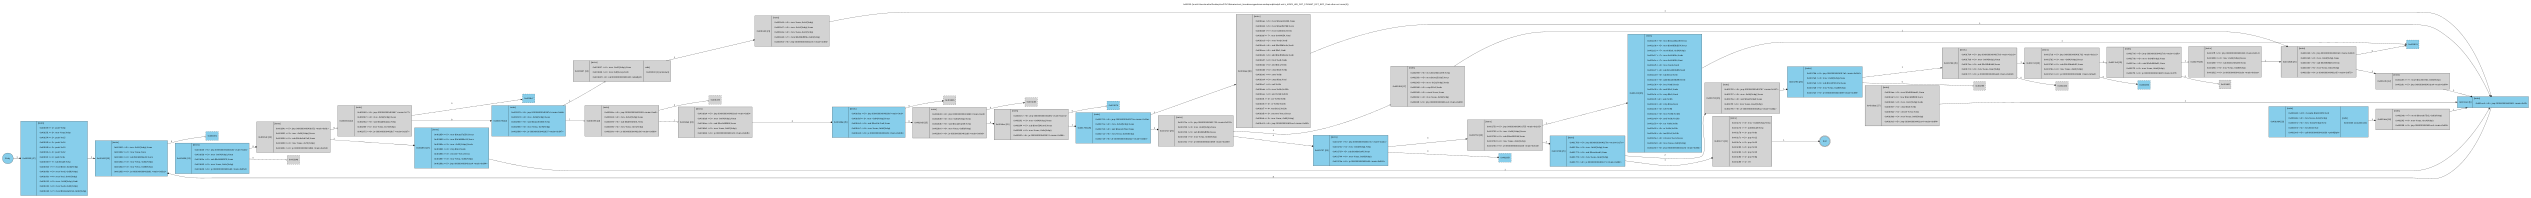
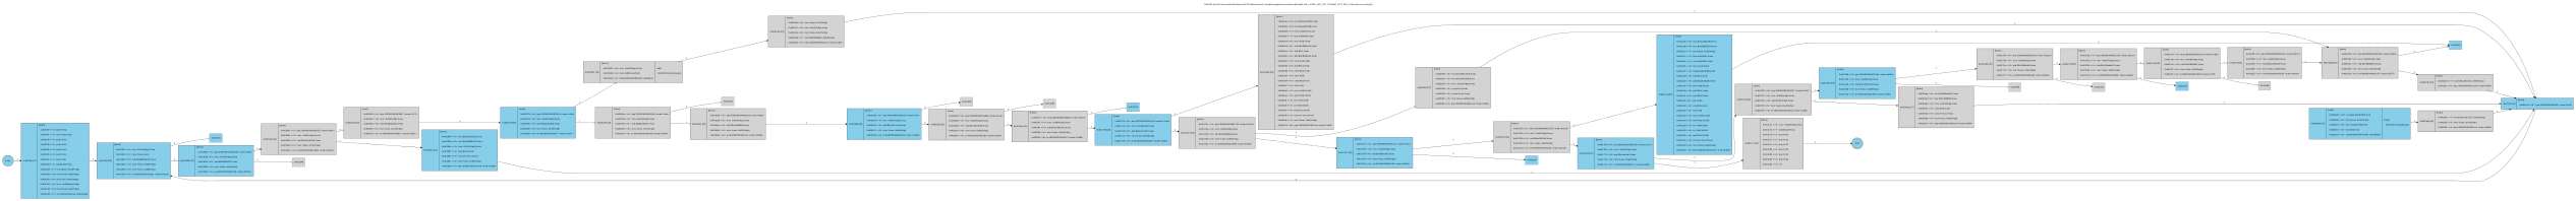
  digraph {
    fontname="Liberation Sans"
    label="0x4015f0 (/mnt/c/Users/mathe/Desktop/tcc/POCII/binaries/extr_linuxdriversgpudrmmsmdispmdp5mdp5.xml.h_MDP5_WB_DST_FORMAT_DST_BPP_Final-ollvm.out::main(0))"
    labelloc=t
    rankdir=LR
    node [fillcolor=lightgrey fontname="Liberation Sans" shape=record style=filled]
    edge [arrowhead=normal fontname="Liberation Sans"]
    Entry [fillcolor=skyblue height=0.3 shape=circle width=0.3]
    n2 [fillcolor=skyblue label="{\n     0x4015f0 [47]\l\n     | [instrs]\l\n     &nbsp;&nbsp;0x4015f0 \<+1\>: push %rbp\l\n     &nbsp;&nbsp;0x4015f1 \<+3\>: mov %rsp,%rbp\l\n     &nbsp;&nbsp;0x4015f4 \<+2\>: push %r15\l\n     &nbsp;&nbsp;0x4015f6 \<+2\>: push %r14\l\n     &nbsp;&nbsp;0x4015f8 \<+2\>: push %r13\l\n     &nbsp;&nbsp;0x4015fa \<+2\>: push %r12\l\n     &nbsp;&nbsp;0x4015fc \<+1\>: push %rbx\l\n     &nbsp;&nbsp;0x4015fd \<+7\>: sub $0xa8,%rsp\l\n     &nbsp;&nbsp;0x401604 \<+7\>: movl $0x0,-0x34(%rbp)\l\n     &nbsp;&nbsp;0x40160b \<+3\>: mov %edi,-0x38(%rbp)\l\n     &nbsp;&nbsp;0x40160e \<+4\>: mov %rsi,-0x40(%rbp)\l\n     &nbsp;&nbsp;0x401612 \<+3\>: mov -0x38(%rbp),%edi\l\n     &nbsp;&nbsp;0x401615 \<+3\>: mov %edi,-0x30(%rbp)\l\n     &nbsp;&nbsp;0x401618 \<+7\>: movl $0x9e1a67a5,-0x60(%rbp)\l\n  }"]
    n3 [fillcolor=skyblue label="{\n     0x40161f [23]\l\n     | [instrs]\l\n     &nbsp;&nbsp;0x40161f \<+3\>: mov -0x60(%rbp),%eax\l\n     &nbsp;&nbsp;0x401622 \<+2\>: mov %eax,%ecx\l\n     &nbsp;&nbsp;0x401624 \<+6\>: sub $0x961bbe41,%ecx\l\n     &nbsp;&nbsp;0x40162a \<+3\>: mov %eax,-0x64(%rbp)\l\n     &nbsp;&nbsp;0x40162d \<+3\>: mov %ecx,-0x68(%rbp)\l\n     &nbsp;&nbsp;0x401630 \<+6\>: je 0000000000401b91 \<main+0x5a1\>\l\n  }"]
    n4 [fillcolor=skyblue label="{\n     0x401b91\l\n  }" style="dashed,filled"]
    n5 [fillcolor=skyblue label="{\n     0x401636 [22]\l\n     | [instrs]\l\n     &nbsp;&nbsp;0x401636 \<+5\>: jmp 000000000040163b \<main+0x4b\>\l\n     &nbsp;&nbsp;0x40163b \<+3\>: mov -0x64(%rbp),%eax\l\n     &nbsp;&nbsp;0x40163e \<+5\>: sub $0x9858f973,%eax\l\n     &nbsp;&nbsp;0x401643 \<+3\>: mov %eax,-0x6c(%rbp)\l\n     &nbsp;&nbsp;0x401646 \<+6\>: je 0000000000401b4d \<main+0x55d\>\l\n  }"]
    n6 [label="{\n     0x401b4d\l\n  }" style="dashed,filled"]
    n7 [label="{\n     0x40164c [22]\l\n     | [instrs]\l\n     &nbsp;&nbsp;0x40164c \<+5\>: jmp 0000000000401651 \<main+0x61\>\l\n     &nbsp;&nbsp;0x401651 \<+3\>: mov -0x64(%rbp),%eax\l\n     &nbsp;&nbsp;0x401654 \<+5\>: sub $0x9e1a67a5,%eax\l\n     &nbsp;&nbsp;0x401659 \<+3\>: mov %eax,-0x70(%rbp)\l\n     &nbsp;&nbsp;0x40165c \<+6\>: je 0000000000401854 \<main+0x264\>\l\n  }"]
    n8 [fillcolor=skyblue label="{\n     0x401854 [27]\l\n     | [instrs]\l\n     &nbsp;&nbsp;0x401854 \<+5\>: mov $0xacd7a550,%eax\l\n     &nbsp;&nbsp;0x401859 \<+5\>: mov $0x3d999e31,%ecx\l\n     &nbsp;&nbsp;0x40185e \<+3\>: mov -0x30(%rbp),%edx\l\n     &nbsp;&nbsp;0x401861 \<+3\>: cmp $0x2,%edx\l\n     &nbsp;&nbsp;0x401864 \<+3\>: cmovne %ecx,%eax\l\n     &nbsp;&nbsp;0x401867 \<+3\>: mov %eax,-0x60(%rbp)\l\n     &nbsp;&nbsp;0x40186a \<+5\>: jmp 0000000000401ce4 \<main+0x6f4\>\l\n  }"]
    n9 [label="{\n     0x401662 [22]\l\n     | [instrs]\l\n     &nbsp;&nbsp;0x401662 \<+5\>: jmp 0000000000401667 \<main+0x77\>\l\n     &nbsp;&nbsp;0x401667 \<+3\>: mov -0x64(%rbp),%eax\l\n     &nbsp;&nbsp;0x40166a \<+5\>: sub $0xab6b2a12,%eax\l\n     &nbsp;&nbsp;0x40166f \<+3\>: mov %eax,-0x74(%rbp)\l\n     &nbsp;&nbsp;0x401672 \<+6\>: je 00000000004018c7 \<main+0x2d7\>\l\n  }"]
    Exit [fillcolor=skyblue height=0.3 peripheries=2 shape=circle width=0.3]
    n11 [fillcolor=skyblue label="{\n     0x401ce4 [5]\l\n     | [instrs]\l\n     &nbsp;&nbsp;0x401ce4 \<+5\>: jmp 000000000040161f \<main+0x2f\>\l\n  }"]
-   n12 [fillcolor=skyblue label="{\n     0x4018c7\l\n  }" style="dashed,filled"]
    n13 [fillcolor=skyblue label="{\n     0x401678 [22]\l\n     | [instrs]\l\n     &nbsp;&nbsp;0x401678 \<+5\>: jmp 000000000040167d \<main+0x8d\>\l\n     &nbsp;&nbsp;0x40167d \<+3\>: mov -0x64(%rbp),%eax\l\n     &nbsp;&nbsp;0x401680 \<+5\>: sub $0xacd7a550,%eax\l\n     &nbsp;&nbsp;0x401685 \<+3\>: mov %eax,-0x78(%rbp)\l\n     &nbsp;&nbsp;0x401688 \<+6\>: je 0000000000401937 \<main+0x347\>\l\n  }"]
    n14 [fillcolor=skyblue label="{\n     0x401831\l\n  }" style="dashed,filled"]
    n15 [label="{\n     0x401937 [13]\l\n     | [instrs]\l\n     &nbsp;&nbsp;0x401937 \<+4\>: mov -0x40(%rbp),%rax\l\n     &nbsp;&nbsp;0x40193b \<+4\>: mov 0x8(%rax),%rdi\l\n     &nbsp;&nbsp;0x40193f \<+5\>: call 0000000000401040 \<atoi@plt\>\l\n     | [calls]\l\n     &nbsp;&nbsp;0x401040 \{1\} (unknown)\l\n  }"]
    n16 [label="{\n     0x40168e [22]\l\n     | [instrs]\l\n     &nbsp;&nbsp;0x40168e \<+5\>: jmp 0000000000401693 \<main+0xa3\>\l\n     &nbsp;&nbsp;0x401693 \<+3\>: mov -0x64(%rbp),%eax\l\n     &nbsp;&nbsp;0x401696 \<+5\>: sub $0xb692e3e1,%eax\l\n     &nbsp;&nbsp;0x40169b \<+3\>: mov %eax,-0x7c(%rbp)\l\n     &nbsp;&nbsp;0x40169e \<+6\>: je 0000000000401c86 \<main+0x696\>\l\n  }"]
    n17 [label="{\n     0x401c65 [12]\l\n     | [instrs]\l\n     &nbsp;&nbsp;0x401c65 \<+7\>: movl $0xce0eeb0,-0x60(%rbp)\l\n     &nbsp;&nbsp;0x401c6c \<+5\>: jmp 0000000000401ce4 \<main+0x6f4\>\l\n  }"]
    n18 [label="{\n     0x401944 [21]\l\n     | [instrs]\l\n     &nbsp;&nbsp;0x401944 \<+3\>: mov %eax,-0x44(%rbp)\l\n     &nbsp;&nbsp;0x401947 \<+3\>: mov -0x44(%rbp),%eax\l\n     &nbsp;&nbsp;0x40194a \<+3\>: mov %eax,-0x2c(%rbp)\l\n     &nbsp;&nbsp;0x40194d \<+7\>: movl $0xf4bdf05b,-0x60(%rbp)\l\n     &nbsp;&nbsp;0x401954 \<+5\>: jmp 0000000000401ce4 \<main+0x6f4\>\l\n  }"]
    n19 [label="{\n     0x401c86\l\n  }" style="dashed,filled"]
    n20 [label="{\n     0x4016a4 [22]\l\n     | [instrs]\l\n     &nbsp;&nbsp;0x4016a4 \<+5\>: jmp 00000000004016a9 \<main+0xb9\>\l\n     &nbsp;&nbsp;0x4016a9 \<+3\>: mov -0x64(%rbp),%eax\l\n     &nbsp;&nbsp;0x4016ac \<+5\>: sub $0xc3d3f808,%eax\l\n     &nbsp;&nbsp;0x4016b1 \<+3\>: mov %eax,-0x80(%rbp)\l\n     &nbsp;&nbsp;0x4016b4 \<+6\>: je 00000000004019c5 \<main+0x3d5\>\l\n  }"]
    n21 [label="{\n     0x401818 [25]\l\n     | [instrs]\l\n     &nbsp;&nbsp;0x401818 \<+5\>: jmp 000000000040181d \<main+0x22d\>\l\n     &nbsp;&nbsp;0x40181d \<+3\>: mov -0x64(%rbp),%eax\l\n     &nbsp;&nbsp;0x401820 \<+5\>: sub $0x6858d254,%eax\l\n     &nbsp;&nbsp;0x401825 \<+6\>: mov %eax,-0xbc(%rbp)\l\n     &nbsp;&nbsp;0x40182b \<+6\>: je 0000000000401c65 \<main+0x675\>\l\n  }"]
    n22 [fillcolor=skyblue label="{\n     0x4016ba [25]\l\n     | [instrs]\l\n     &nbsp;&nbsp;0x4016ba \<+5\>: jmp 00000000004016bf \<main+0xcf\>\l\n     &nbsp;&nbsp;0x4016bf \<+3\>: mov -0x64(%rbp),%eax\l\n     &nbsp;&nbsp;0x4016c2 \<+5\>: sub $0xc91c7ce9,%eax\l\n     &nbsp;&nbsp;0x4016c7 \<+6\>: mov %eax,-0x84(%rbp)\l\n     &nbsp;&nbsp;0x4016cd \<+6\>: je 000000000040192b \<main+0x33b\>\l\n  }"]
    n23 [label="{\n     0x40192b\l\n  }" style="dashed,filled"]
    n24 [label="{\n     0x4016d3 [25]\l\n     | [instrs]\l\n     &nbsp;&nbsp;0x4016d3 \<+5\>: jmp 00000000004016d8 \<main+0xe8\>\l\n     &nbsp;&nbsp;0x4016d8 \<+3\>: mov -0x64(%rbp),%eax\l\n     &nbsp;&nbsp;0x4016db \<+5\>: sub $0xca461239,%eax\l\n     &nbsp;&nbsp;0x4016e0 \<+6\>: mov %eax,-0x88(%rbp)\l\n     &nbsp;&nbsp;0x4016e6 \<+6\>: je 0000000000401cd6 \<main+0x6e6\>\l\n  }"]
    n25 [label="{\n     0x4017ff [25]\l\n     | [instrs]\l\n     &nbsp;&nbsp;0x4017ff \<+5\>: jmp 0000000000401804 \<main+0x214\>\l\n     &nbsp;&nbsp;0x401804 \<+3\>: mov -0x64(%rbp),%eax\l\n     &nbsp;&nbsp;0x401807 \<+5\>: sub $0x5ce38236,%eax\l\n     &nbsp;&nbsp;0x40180c \<+6\>: mov %eax,-0xb8(%rbp)\l\n     &nbsp;&nbsp;0x401812 \<+6\>: je 0000000000401c9e \<main+0x6ae\>\l\n  }"]
    n26 [fillcolor=skyblue label="{\n     0x4019d4 [23]\l\n     | [instrs]\l\n     &nbsp;&nbsp;0x4019d4 \<+10\>: movabs $0x4020f2,%rdi\l\n     &nbsp;&nbsp;0x4019de \<+3\>: mov %eax,-0x4c(%rbp)\l\n     &nbsp;&nbsp;0x4019e1 \<+3\>: mov -0x4c(%rbp),%esi\l\n     &nbsp;&nbsp;0x4019e4 \<+2\>: mov $0x0,%al\l\n     &nbsp;&nbsp;0x4019e6 \<+5\>: call 0000000000401030 \<printf@plt\>\l\n     | [calls]\l\n     &nbsp;&nbsp;0x401030 \{1\} (unknown)\l\n  }"]
    n27 [label="{\n     0x4019eb [18]\l\n     | [instrs]\l\n     &nbsp;&nbsp;0x4019eb \<+7\>: movl $0xeceb75e2,-0x60(%rbp)\l\n     &nbsp;&nbsp;0x4019f2 \<+6\>: mov %eax,-0xc4(%rbp)\l\n     &nbsp;&nbsp;0x4019f8 \<+5\>: jmp 0000000000401ce4 \<main+0x6f4\>\l\n  }"]
    n28 [label="{\n     0x401cd6\l\n  }" style="dashed,filled"]
    n29 [label="{\n     0x4016ec [25]\l\n     | [instrs]\l\n     &nbsp;&nbsp;0x4016ec \<+5\>: jmp 00000000004016f1 \<main+0x101\>\l\n     &nbsp;&nbsp;0x4016f1 \<+3\>: mov -0x64(%rbp),%eax\l\n     &nbsp;&nbsp;0x4016f4 \<+5\>: sub $0xe5341ee9,%eax\l\n     &nbsp;&nbsp;0x4016f9 \<+6\>: mov %eax,-0x8c(%rbp)\l\n     &nbsp;&nbsp;0x4016ff \<+6\>: je 0000000000401974 \<main+0x384\>\l\n  }"]
    n30 [label="{\n     0x40186f\l\n  }" style="dashed,filled"]
    n31 [fillcolor=skyblue label="{\n     0x401974\l\n  }" style="dashed,filled"]
    n32 [fillcolor=skyblue label="{\n     0x401705 [25]\l\n     | [instrs]\l\n     &nbsp;&nbsp;0x401705 \<+5\>: jmp 000000000040170a \<main+0x11a\>\l\n     &nbsp;&nbsp;0x40170a \<+3\>: mov -0x64(%rbp),%eax\l\n     &nbsp;&nbsp;0x40170d \<+5\>: sub $0xeceb75e2,%eax\l\n     &nbsp;&nbsp;0x401712 \<+6\>: mov %eax,-0x90(%rbp)\l\n     &nbsp;&nbsp;0x401718 \<+6\>: je 0000000000401bae \<main+0x5be\>\l\n  }"]
    n33 [label="{\n     0x4017e6 [25]\l\n     | [instrs]\l\n     &nbsp;&nbsp;0x4017e6 \<+5\>: jmp 00000000004017eb \<main+0x1fb\>\l\n     &nbsp;&nbsp;0x4017eb \<+3\>: mov -0x64(%rbp),%eax\l\n     &nbsp;&nbsp;0x4017ee \<+5\>: sub $0x3d999e31,%eax\l\n     &nbsp;&nbsp;0x4017f3 \<+6\>: mov %eax,-0xb4(%rbp)\l\n     &nbsp;&nbsp;0x4017f9 \<+6\>: je 000000000040186f \<main+0x27f\>\l\n  }"]
    n34 [label="{\n     0x401bae [88]\l\n     | [instrs]\l\n     &nbsp;&nbsp;0x401bae \<+5\>: mov $0xca461239,%eax\l\n     &nbsp;&nbsp;0x401bb3 \<+5\>: mov $0xa3587dd,%ecx\l\n     &nbsp;&nbsp;0x401bb8 \<+7\>: mov 0x40404c,%edx\l\n     &nbsp;&nbsp;0x401bbf \<+7\>: mov 0x404054,%esi\l\n     &nbsp;&nbsp;0x401bc6 \<+2\>: mov %edx,%edi\l\n     &nbsp;&nbsp;0x401bc8 \<+6\>: sub $0x4f0d9e1e,%edi\l\n     &nbsp;&nbsp;0x401bce \<+3\>: sub $0x1,%edi\l\n     &nbsp;&nbsp;0x401bd1 \<+6\>: add $0x4f0d9e1e,%edi\l\n     &nbsp;&nbsp;0x401bd7 \<+3\>: imul %edi,%edx\l\n     &nbsp;&nbsp;0x401bda \<+3\>: and $0x1,%edx\l\n     &nbsp;&nbsp;0x401bdd \<+3\>: cmp $0x0,%edx\l\n     &nbsp;&nbsp;0x401be0 \<+4\>: sete %r8b\l\n     &nbsp;&nbsp;0x401be4 \<+3\>: cmp $0xa,%esi\l\n     &nbsp;&nbsp;0x401be7 \<+4\>: setl %r9b\l\n     &nbsp;&nbsp;0x401beb \<+3\>: mov %r8b,%r10b\l\n     &nbsp;&nbsp;0x401bee \<+3\>: and %r9b,%r10b\l\n     &nbsp;&nbsp;0x401bf1 \<+3\>: xor %r9b,%r8b\l\n     &nbsp;&nbsp;0x401bf4 \<+3\>: or %r8b,%r10b\l\n     &nbsp;&nbsp;0x401bf7 \<+4\>: test $0x1,%r10b\l\n     &nbsp;&nbsp;0x401bfb \<+3\>: cmovne %ecx,%eax\l\n     &nbsp;&nbsp;0x401bfe \<+3\>: mov %eax,-0x60(%rbp)\l\n     &nbsp;&nbsp;0x401c01 \<+5\>: jmp 0000000000401ce4 \<main+0x6f4\>\l\n  }"]
    n35 [label="{\n     0x40171e [25]\l\n     | [instrs]\l\n     &nbsp;&nbsp;0x40171e \<+5\>: jmp 0000000000401723 \<main+0x133\>\l\n     &nbsp;&nbsp;0x401723 \<+3\>: mov -0x64(%rbp),%eax\l\n     &nbsp;&nbsp;0x401726 \<+5\>: sub $0xf4bdf05b,%eax\l\n     &nbsp;&nbsp;0x40172b \<+6\>: mov %eax,-0x94(%rbp)\l\n     &nbsp;&nbsp;0x401731 \<+6\>: je 0000000000401959 \<main+0x369\>\l\n  }"]
    n36 [fillcolor=skyblue label="{\n     0x401b9d\l\n  }" style="dashed,filled"]
    n37 [label="{\n     0x401959 [27]\l\n     | [instrs]\l\n     &nbsp;&nbsp;0x401959 \<+5\>: mov $0xe5341ee9,%eax\l\n     &nbsp;&nbsp;0x40195e \<+5\>: mov $0xe1503a5,%ecx\l\n     &nbsp;&nbsp;0x401963 \<+3\>: mov -0x2c(%rbp),%edx\l\n     &nbsp;&nbsp;0x401966 \<+3\>: cmp $0x1,%edx\l\n     &nbsp;&nbsp;0x401969 \<+3\>: cmovl %ecx,%eax\l\n     &nbsp;&nbsp;0x40196c \<+3\>: mov %eax,-0x60(%rbp)\l\n     &nbsp;&nbsp;0x40196f \<+5\>: jmp 0000000000401ce4 \<main+0x6f4\>\l\n  }"]
    n38 [fillcolor=skyblue label="{\n     0x401737 [25]\l\n     | [instrs]\l\n     &nbsp;&nbsp;0x401737 \<+5\>: jmp 000000000040173c \<main+0x14c\>\l\n     &nbsp;&nbsp;0x40173c \<+3\>: mov -0x64(%rbp),%eax\l\n     &nbsp;&nbsp;0x40173f \<+5\>: sub $0xfab0cef0,%eax\l\n     &nbsp;&nbsp;0x401744 \<+6\>: mov %eax,-0x98(%rbp)\l\n     &nbsp;&nbsp;0x40174a \<+6\>: je 0000000000401b59 \<main+0x569\>\l\n  }"]
    n39 [label="{\n     0x4017cd [25]\l\n     | [instrs]\l\n     &nbsp;&nbsp;0x4017cd \<+5\>: jmp 00000000004017d2 \<main+0x1e2\>\l\n     &nbsp;&nbsp;0x4017d2 \<+3\>: mov -0x64(%rbp),%eax\l\n     &nbsp;&nbsp;0x4017d5 \<+5\>: sub $0x32ba4b20,%eax\l\n     &nbsp;&nbsp;0x4017da \<+6\>: mov %eax,-0xb0(%rbp)\l\n     &nbsp;&nbsp;0x4017e0 \<+6\>: je 0000000000401b9d \<main+0x5ad\>\l\n  }"]
    n40 [fillcolor=skyblue label="{\n     0x401b59\l\n  }" style="dashed,filled"]
    n41 [label="{\n     0x401750 [25]\l\n     | [instrs]\l\n     &nbsp;&nbsp;0x401750 \<+5\>: jmp 0000000000401755 \<main+0x165\>\l\n     &nbsp;&nbsp;0x401755 \<+3\>: mov -0x64(%rbp),%eax\l\n     &nbsp;&nbsp;0x401758 \<+5\>: sub $0xa3587dd,%eax\l\n     &nbsp;&nbsp;0x40175d \<+6\>: mov %eax,-0x9c(%rbp)\l\n     &nbsp;&nbsp;0x401763 \<+6\>: je 0000000000401c06 \<main+0x616\>\l\n  }"]
    n42 [label="{\n     0x401a8d\l\n  }" style="dashed,filled"]
    n43 [fillcolor=skyblue label="{\n     0x401c06 [95]\l\n     | [instrs]\l\n     &nbsp;&nbsp;0x401c06 \<+5\>: mov $0xca461239,%eax\l\n     &nbsp;&nbsp;0x401c0b \<+5\>: mov $0x6858d254,%ecx\l\n     &nbsp;&nbsp;0x401c10 \<+7\>: movl $0x0,-0x34(%rbp)\l\n     &nbsp;&nbsp;0x401c17 \<+7\>: mov 0x40404c,%edx\l\n     &nbsp;&nbsp;0x401c1e \<+7\>: mov 0x404054,%esi\l\n     &nbsp;&nbsp;0x401c25 \<+2\>: mov %edx,%edi\l\n     &nbsp;&nbsp;0x401c27 \<+6\>: sub $0x1000b8f0,%edi\l\n     &nbsp;&nbsp;0x401c2d \<+3\>: sub $0x1,%edi\l\n     &nbsp;&nbsp;0x401c30 \<+6\>: add $0x1000b8f0,%edi\l\n     &nbsp;&nbsp;0x401c36 \<+3\>: imul %edi,%edx\l\n     &nbsp;&nbsp;0x401c39 \<+3\>: and $0x1,%edx\l\n     &nbsp;&nbsp;0x401c3c \<+3\>: cmp $0x0,%edx\l\n     &nbsp;&nbsp;0x401c3f \<+4\>: sete %r8b\l\n     &nbsp;&nbsp;0x401c43 \<+3\>: cmp $0xa,%esi\l\n     &nbsp;&nbsp;0x401c46 \<+4\>: setl %r9b\l\n     &nbsp;&nbsp;0x401c4a \<+3\>: mov %r8b,%r10b\l\n     &nbsp;&nbsp;0x401c4d \<+3\>: and %r9b,%r10b\l\n     &nbsp;&nbsp;0x401c50 \<+3\>: xor %r9b,%r8b\l\n     &nbsp;&nbsp;0x401c53 \<+3\>: or %r8b,%r10b\l\n     &nbsp;&nbsp;0x401c56 \<+4\>: test $0x1,%r10b\l\n     &nbsp;&nbsp;0x401c5a \<+3\>: cmovne %ecx,%eax\l\n     &nbsp;&nbsp;0x401c5d \<+3\>: mov %eax,-0x60(%rbp)\l\n     &nbsp;&nbsp;0x401c60 \<+5\>: jmp 0000000000401ce4 \<main+0x6f4\>\l\n  }"]
    n44 [fillcolor=skyblue label="{\n     0x401769 [25]\l\n     | [instrs]\l\n     &nbsp;&nbsp;0x401769 \<+5\>: jmp 000000000040176e \<main+0x17e\>\l\n     &nbsp;&nbsp;0x40176e \<+3\>: mov -0x64(%rbp),%eax\l\n     &nbsp;&nbsp;0x401771 \<+5\>: sub $0xce0eeb0,%eax\l\n     &nbsp;&nbsp;0x401776 \<+6\>: mov %eax,-0xa0(%rbp)\l\n     &nbsp;&nbsp;0x40177c \<+6\>: je 0000000000401c71 \<main+0x681\>\l\n  }"]
    n45 [label="{\n     0x4017b4 [25]\l\n     | [instrs]\l\n     &nbsp;&nbsp;0x4017b4 \<+5\>: jmp 00000000004017b9 \<main+0x1c9\>\l\n     &nbsp;&nbsp;0x4017b9 \<+3\>: mov -0x64(%rbp),%eax\l\n     &nbsp;&nbsp;0x4017bc \<+5\>: sub $0x30fdb1d4,%eax\l\n     &nbsp;&nbsp;0x4017c1 \<+6\>: mov %eax,-0xac(%rbp)\l\n     &nbsp;&nbsp;0x4017c7 \<+6\>: je 0000000000401a8d \<main+0x49d\>\l\n  }"]
    n46 [label="{\n     0x401c71 [21]\l\n     | [instrs]\l\n     &nbsp;&nbsp;0x401c71 \<+3\>: mov -0x34(%rbp),%eax\l\n     &nbsp;&nbsp;0x401c74 \<+7\>: add $0xa8,%rsp\l\n     &nbsp;&nbsp;0x401c7b \<+1\>: pop %rbx\l\n     &nbsp;&nbsp;0x401c7c \<+2\>: pop %r12\l\n     &nbsp;&nbsp;0x401c7e \<+2\>: pop %r13\l\n     &nbsp;&nbsp;0x401c80 \<+2\>: pop %r14\l\n     &nbsp;&nbsp;0x401c82 \<+2\>: pop %r15\l\n     &nbsp;&nbsp;0x401c84 \<+1\>: pop %rbp\l\n     &nbsp;&nbsp;0x401c85 \<+1\>: ret\l\n  }"]
    n47 [label="{\n     0x401782 [25]\l\n     | [instrs]\l\n     &nbsp;&nbsp;0x401782 \<+5\>: jmp 0000000000401787 \<main+0x197\>\l\n     &nbsp;&nbsp;0x401787 \<+3\>: mov -0x64(%rbp),%eax\l\n     &nbsp;&nbsp;0x40178a \<+5\>: sub $0xe1503a5,%eax\l\n     &nbsp;&nbsp;0x40178f \<+6\>: mov %eax,-0xa4(%rbp)\l\n     &nbsp;&nbsp;0x401795 \<+6\>: je 00000000004019aa \<main+0x3ba\>\l\n  }"]
    n48 [label="{\n     0x40198f\l\n  }" style="dashed,filled"]
    n49 [label="{\n     0x4019aa [27]\l\n     | [instrs]\l\n     &nbsp;&nbsp;0x4019aa \<+5\>: mov $0x961bbe41,%eax\l\n     &nbsp;&nbsp;0x4019af \<+5\>: mov $0xc3d3f808,%ecx\l\n     &nbsp;&nbsp;0x4019b4 \<+3\>: mov -0x2c(%rbp),%edx\l\n     &nbsp;&nbsp;0x4019b7 \<+3\>: cmp $0x0,%edx\l\n     &nbsp;&nbsp;0x4019ba \<+3\>: cmove %ecx,%eax\l\n     &nbsp;&nbsp;0x4019bd \<+3\>: mov %eax,-0x60(%rbp)\l\n     &nbsp;&nbsp;0x4019c0 \<+5\>: jmp 0000000000401ce4 \<main+0x6f4\>\l\n  }"]
    n50 [fillcolor=skyblue label="{\n     0x40179b [25]\l\n     | [instrs]\l\n     &nbsp;&nbsp;0x40179b \<+5\>: jmp 00000000004017a0 \<main+0x1b0\>\l\n     &nbsp;&nbsp;0x4017a0 \<+3\>: mov -0x64(%rbp),%eax\l\n     &nbsp;&nbsp;0x4017a3 \<+5\>: sub $0x1872617a,%eax\l\n     &nbsp;&nbsp;0x4017a8 \<+6\>: mov %eax,-0xa8(%rbp)\l\n     &nbsp;&nbsp;0x4017ae \<+6\>: je 000000000040198f \<main+0x39f\>\l\n  }"]
    Entry -> n2 [arrowhead=dot label=" 1"]
    n2 -> n3 [label=" 1"]
    n3 -> n4 [arrowhead=odot label=" 0"]
+   n3 -> n5 [arrowhead=odot label=" 9"]
    n5 -> n6 [arrowhead=odot label=" 0"]
    n5 -> n7 [arrowhead=dot label=" 9"]
    n7 -> n8 [arrowhead=dot label=" 1"]
    n7 -> n9 [arrowhead=odot label=" 8"]
    n8 -> n11 [label=" 1"]
-   n9 -> n12 [label=" 0"]
    n9 -> n13 [label=" 8"]
    n11 -> n3 [arrowhead=dot label=" 8"]
    n13 -> n15 [arrowhead=odot label=" 1"]
    n13 -> n16 [arrowhead=odot label=" 7"]
    n15 -> n18 [label=" 1"]
    n16 -> n19 [arrowhead=odot label=" 0"]
    n16 -> n20 [arrowhead=odot label=" 7"]
    n17 -> n11 [arrowhead=dot label=" 1"]
    n18 -> n11 [arrowhead=dot label=" 1"]
    n20 -> n22 [arrowhead=dot label=" 6"]
    n21 -> n14 [label=" 0"]
    n21 -> n17 [label=" 1"]
    n22 -> n23 [arrowhead=dot label=" 0"]
    n22 -> n24 [label=" 6"]
    n24 -> n28 [label=" 0"]
    n24 -> n29 [arrowhead=dot label=" 6"]
    n25 -> n21 [label=" 1"]
    n26 -> n27 [label=" 1"]
    n27 -> n11 [label=" 1"]
    n29 -> n31 [arrowhead=odot label=" 0"]
    n29 -> n32 [arrowhead=dot label=" 1"]
    n32 -> n34 [label=" 1"]
    n32 -> n35 [arrowhead=dot label=" 5"]
    n33 -> n25 [arrowhead=odot label=" 1"]
    n33 -> n30 [arrowhead=odot label=" 0"]
    n34 -> n11 [label=" 1"]
    n35 -> n37 [arrowhead=odot label=" 1"]
    n35 -> n38 [arrowhead=dot label=" 4"]
    n37 -> n21 [arrowhead=dot label=" 1"]
    n38 -> n40 [arrowhead=dot label=" 0"]
    n38 -> n41 [label=" 4"]
    n39 -> n33 [arrowhead=odot label=" 1"]
    n39 -> n36 [label=" 0"]
    n41 -> n43 [label=" 1"]
    n41 -> n44 [arrowhead=dot label=" 3"]
    n43 -> n14 [arrowhead=dot label=" 1"]
    n44 -> n46 [arrowhead=dot label=" 1"]
    n44 -> n47 [label=" 2"]
    n45 -> n39 [label=" 1"]
    n45 -> n42 [arrowhead=dot label=" 0"]
    n46 -> Exit [label=" 1"]
+   n47 -> n49 [label=" 1"]
    n47 -> n50 [arrowhead=dot label=" 1"]
    n49 -> n11 [label=" 1"]
    n50 -> n45 [label=" 1"]
    n50 -> n48 [arrowhead=odot label=" 0"]
  }
